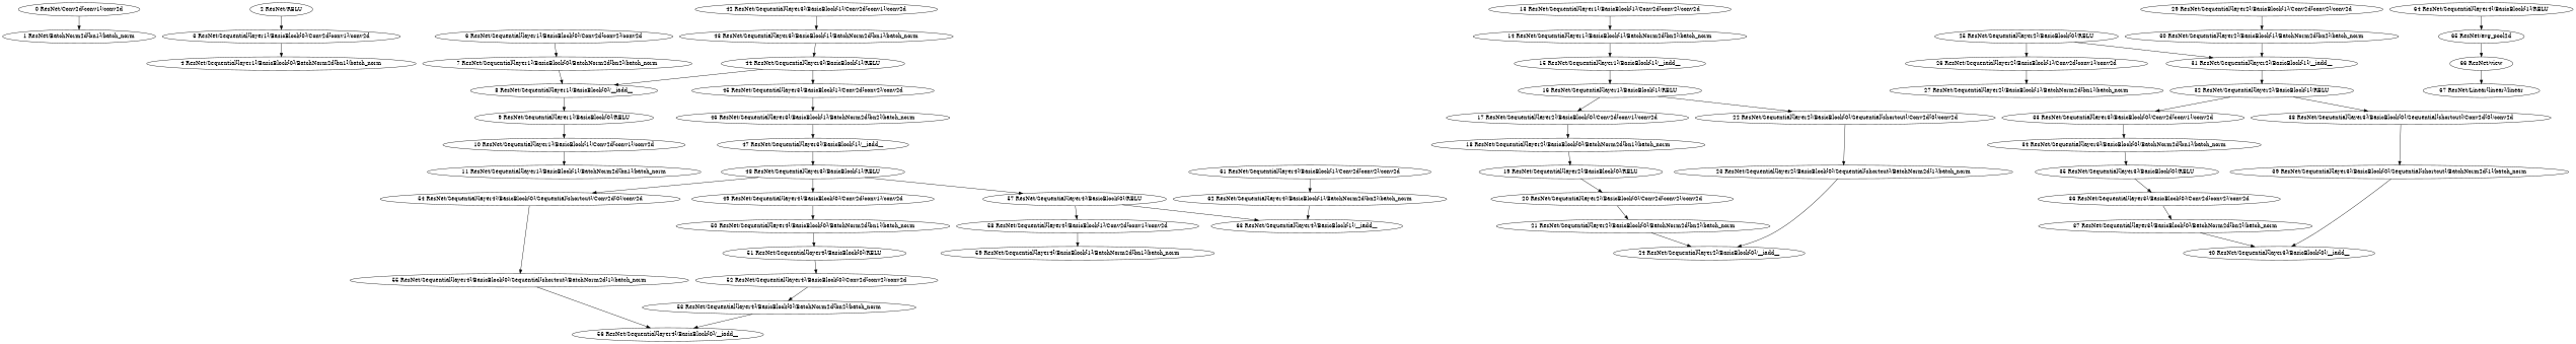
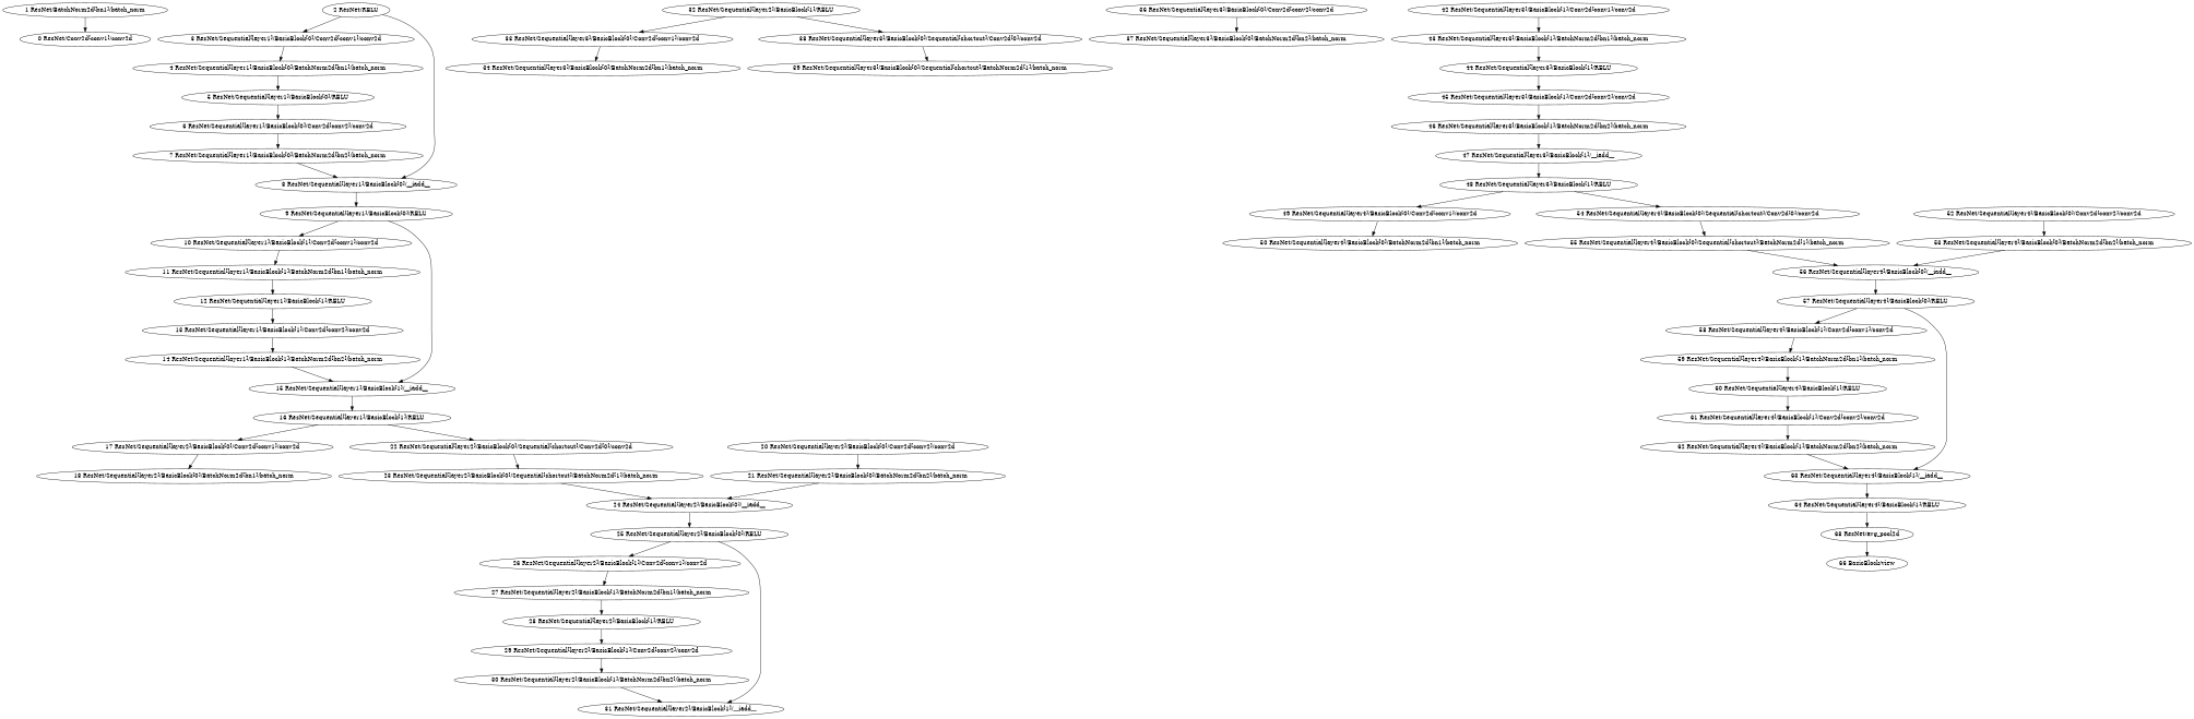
  strict digraph {
    node [scope=ResNet type=conv2d]
    "0 ResNet/Conv2d[conv1]/conv2d" [scope="ResNet/Conv2d[conv1]"]
    "1 ResNet/BatchNorm2d[bn1]/batch_norm" [scope="ResNet/BatchNorm2d[bn1]" type=batch_norm]
    "2 ResNet/RELU" [type=RELU]
    "3 ResNet/Sequential[layer1]/BasicBlock[0]/Conv2d[conv1]/conv2d" [scope="ResNet/Sequential[layer1]/BasicBlock[0]/Conv2d[conv1]"]
    "8 ResNet/Sequential[layer1]/BasicBlock[0]/__iadd__" [scope="ResNet/Sequential[layer1]/BasicBlock[0]" type=__iadd__]
    "4 ResNet/Sequential[layer1]/BasicBlock[0]/BatchNorm2d[bn1]/batch_norm" [scope="ResNet/Sequential[layer1]/BasicBlock[0]/BatchNorm2d[bn1]" type=batch_norm]
    "9 ResNet/Sequential[layer1]/BasicBlock[0]/RELU" [scope="ResNet/Sequential[layer1]/BasicBlock[0]" type=RELU]
+   "5 ResNet/Sequential[layer1]/BasicBlock[0]/RELU" [scope="ResNet/Sequential[layer1]/BasicBlock[0]" type=RELU]
    "6 ResNet/Sequential[layer1]/BasicBlock[0]/Conv2d[conv2]/conv2d" [scope="ResNet/Sequential[layer1]/BasicBlock[0]/Conv2d[conv2]"]
    "7 ResNet/Sequential[layer1]/BasicBlock[0]/BatchNorm2d[bn2]/batch_norm" [scope="ResNet/Sequential[layer1]/BasicBlock[0]/BatchNorm2d[bn2]" type=batch_norm]
    "10 ResNet/Sequential[layer1]/BasicBlock[1]/Conv2d[conv1]/conv2d" [scope="ResNet/Sequential[layer1]/BasicBlock[1]/Conv2d[conv1]"]
    "15 ResNet/Sequential[layer1]/BasicBlock[1]/__iadd__" [scope="ResNet/Sequential[layer1]/BasicBlock[1]" type=__iadd__]
    "11 ResNet/Sequential[layer1]/BasicBlock[1]/BatchNorm2d[bn1]/batch_norm" [scope="ResNet/Sequential[layer1]/BasicBlock[1]/BatchNorm2d[bn1]" type=batch_norm]
    "16 ResNet/Sequential[layer1]/BasicBlock[1]/RELU" [scope="ResNet/Sequential[layer1]/BasicBlock[1]" type=RELU]
+   "12 ResNet/Sequential[layer1]/BasicBlock[1]/RELU" [scope="ResNet/Sequential[layer1]/BasicBlock[1]" type=RELU]
    "13 ResNet/Sequential[layer1]/BasicBlock[1]/Conv2d[conv2]/conv2d" [scope="ResNet/Sequential[layer1]/BasicBlock[1]/Conv2d[conv2]"]
    "14 ResNet/Sequential[layer1]/BasicBlock[1]/BatchNorm2d[bn2]/batch_norm" [scope="ResNet/Sequential[layer1]/BasicBlock[1]/BatchNorm2d[bn2]" type=batch_norm]
    "17 ResNet/Sequential[layer2]/BasicBlock[0]/Conv2d[conv1]/conv2d" [scope="ResNet/Sequential[layer2]/BasicBlock[0]/Conv2d[conv1]"]
    "22 ResNet/Sequential[layer2]/BasicBlock[0]/Sequential[shortcut]/Conv2d[0]/conv2d" [scope="ResNet/Sequential[layer2]/BasicBlock[0]/Sequential[shortcut]/Conv2d[0]"]
    "18 ResNet/Sequential[layer2]/BasicBlock[0]/BatchNorm2d[bn1]/batch_norm" [scope="ResNet/Sequential[layer2]/BasicBlock[0]/BatchNorm2d[bn1]" type=batch_norm]
    "23 ResNet/Sequential[layer2]/BasicBlock[0]/Sequential[shortcut]/BatchNorm2d[1]/batch_norm" [scope="ResNet/Sequential[layer2]/BasicBlock[0]/Sequential[shortcut]/BatchNorm2d[1]" type=batch_norm]
-   "19 ResNet/Sequential[layer2]/BasicBlock[0]/RELU" [scope="ResNet/Sequential[layer2]/BasicBlock[0]" type=RELU]
    "20 ResNet/Sequential[layer2]/BasicBlock[0]/Conv2d[conv2]/conv2d" [scope="ResNet/Sequential[layer2]/BasicBlock[0]/Conv2d[conv2]"]
    "21 ResNet/Sequential[layer2]/BasicBlock[0]/BatchNorm2d[bn2]/batch_norm" [scope="ResNet/Sequential[layer2]/BasicBlock[0]/BatchNorm2d[bn2]" type=batch_norm]
    "24 ResNet/Sequential[layer2]/BasicBlock[0]/__iadd__" [scope="ResNet/Sequential[layer2]/BasicBlock[0]" type=__iadd__]
    "25 ResNet/Sequential[layer2]/BasicBlock[0]/RELU" [scope="ResNet/Sequential[layer2]/BasicBlock[0]" type=RELU]
    "26 ResNet/Sequential[layer2]/BasicBlock[1]/Conv2d[conv1]/conv2d" [scope="ResNet/Sequential[layer2]/BasicBlock[1]/Conv2d[conv1]"]
    "31 ResNet/Sequential[layer2]/BasicBlock[1]/__iadd__" [scope="ResNet/Sequential[layer2]/BasicBlock[1]" type=__iadd__]
    "27 ResNet/Sequential[layer2]/BasicBlock[1]/BatchNorm2d[bn1]/batch_norm" [scope="ResNet/Sequential[layer2]/BasicBlock[1]/BatchNorm2d[bn1]" type=batch_norm]
    "32 ResNet/Sequential[layer2]/BasicBlock[1]/RELU" [scope="ResNet/Sequential[layer2]/BasicBlock[1]" type=RELU]
+   "28 ResNet/Sequential[layer2]/BasicBlock[1]/RELU" [scope="ResNet/Sequential[layer2]/BasicBlock[1]" type=RELU]
    "29 ResNet/Sequential[layer2]/BasicBlock[1]/Conv2d[conv2]/conv2d" [scope="ResNet/Sequential[layer2]/BasicBlock[1]/Conv2d[conv2]"]
    "30 ResNet/Sequential[layer2]/BasicBlock[1]/BatchNorm2d[bn2]/batch_norm" [scope="ResNet/Sequential[layer2]/BasicBlock[1]/BatchNorm2d[bn2]" type=batch_norm]
    "33 ResNet/Sequential[layer3]/BasicBlock[0]/Conv2d[conv1]/conv2d" [scope="ResNet/Sequential[layer3]/BasicBlock[0]/Conv2d[conv1]"]
    "38 ResNet/Sequential[layer3]/BasicBlock[0]/Sequential[shortcut]/Conv2d[0]/conv2d" [scope="ResNet/Sequential[layer3]/BasicBlock[0]/Sequential[shortcut]/Conv2d[0]"]
    "34 ResNet/Sequential[layer3]/BasicBlock[0]/BatchNorm2d[bn1]/batch_norm" [scope="ResNet/Sequential[layer3]/BasicBlock[0]/BatchNorm2d[bn1]" type=batch_norm]
    "39 ResNet/Sequential[layer3]/BasicBlock[0]/Sequential[shortcut]/BatchNorm2d[1]/batch_norm" [scope="ResNet/Sequential[layer3]/BasicBlock[0]/Sequential[shortcut]/BatchNorm2d[1]" type=batch_norm]
-   "35 ResNet/Sequential[layer3]/BasicBlock[0]/RELU" [scope="ResNet/Sequential[layer3]/BasicBlock[0]" type=RELU]
    "36 ResNet/Sequential[layer3]/BasicBlock[0]/Conv2d[conv2]/conv2d" [scope="ResNet/Sequential[layer3]/BasicBlock[0]/Conv2d[conv2]"]
    "37 ResNet/Sequential[layer3]/BasicBlock[0]/BatchNorm2d[bn2]/batch_norm" [scope="ResNet/Sequential[layer3]/BasicBlock[0]/BatchNorm2d[bn2]" type=batch_norm]
-   "40 ResNet/Sequential[layer3]/BasicBlock[0]/__iadd__" [scope="ResNet/Sequential[layer3]/BasicBlock[0]" type=__iadd__]
    "42 ResNet/Sequential[layer3]/BasicBlock[1]/Conv2d[conv1]/conv2d" [scope="ResNet/Sequential[layer3]/BasicBlock[1]/Conv2d[conv1]"]
    "43 ResNet/Sequential[layer3]/BasicBlock[1]/BatchNorm2d[bn1]/batch_norm" [scope="ResNet/Sequential[layer3]/BasicBlock[1]/BatchNorm2d[bn1]" type=batch_norm]
    "47 ResNet/Sequential[layer3]/BasicBlock[1]/__iadd__" [scope="ResNet/Sequential[layer3]/BasicBlock[1]" type=__iadd__]
    "48 ResNet/Sequential[layer3]/BasicBlock[1]/RELU" [scope="ResNet/Sequential[layer3]/BasicBlock[1]" type=RELU]
    "44 ResNet/Sequential[layer3]/BasicBlock[1]/RELU" [scope="ResNet/Sequential[layer3]/BasicBlock[1]" type=RELU]
    "45 ResNet/Sequential[layer3]/BasicBlock[1]/Conv2d[conv2]/conv2d" [scope="ResNet/Sequential[layer3]/BasicBlock[1]/Conv2d[conv2]"]
    "46 ResNet/Sequential[layer3]/BasicBlock[1]/BatchNorm2d[bn2]/batch_norm" [scope="ResNet/Sequential[layer3]/BasicBlock[1]/BatchNorm2d[bn2]" type=batch_norm]
    "49 ResNet/Sequential[layer4]/BasicBlock[0]/Conv2d[conv1]/conv2d" [scope="ResNet/Sequential[layer4]/BasicBlock[0]/Conv2d[conv1]"]
    "54 ResNet/Sequential[layer4]/BasicBlock[0]/Sequential[shortcut]/Conv2d[0]/conv2d" [scope="ResNet/Sequential[layer4]/BasicBlock[0]/Sequential[shortcut]/Conv2d[0]"]
    "50 ResNet/Sequential[layer4]/BasicBlock[0]/BatchNorm2d[bn1]/batch_norm" [scope="ResNet/Sequential[layer4]/BasicBlock[0]/BatchNorm2d[bn1]" type=batch_norm]
    "55 ResNet/Sequential[layer4]/BasicBlock[0]/Sequential[shortcut]/BatchNorm2d[1]/batch_norm" [scope="ResNet/Sequential[layer4]/BasicBlock[0]/Sequential[shortcut]/BatchNorm2d[1]" type=batch_norm]
-   "51 ResNet/Sequential[layer4]/BasicBlock[0]/RELU" [scope="ResNet/Sequential[layer4]/BasicBlock[0]" type=RELU]
    "52 ResNet/Sequential[layer4]/BasicBlock[0]/Conv2d[conv2]/conv2d" [scope="ResNet/Sequential[layer4]/BasicBlock[0]/Conv2d[conv2]"]
    "53 ResNet/Sequential[layer4]/BasicBlock[0]/BatchNorm2d[bn2]/batch_norm" [scope="ResNet/Sequential[layer4]/BasicBlock[0]/BatchNorm2d[bn2]" type=batch_norm]
    "56 ResNet/Sequential[layer4]/BasicBlock[0]/__iadd__" [scope="ResNet/Sequential[layer4]/BasicBlock[0]" type=__iadd__]
    "57 ResNet/Sequential[layer4]/BasicBlock[0]/RELU" [scope="ResNet/Sequential[layer4]/BasicBlock[0]" type=RELU]
    "58 ResNet/Sequential[layer4]/BasicBlock[1]/Conv2d[conv1]/conv2d" [scope="ResNet/Sequential[layer4]/BasicBlock[1]/Conv2d[conv1]"]
    "63 ResNet/Sequential[layer4]/BasicBlock[1]/__iadd__" [scope="ResNet/Sequential[layer4]/BasicBlock[1]" type=__iadd__]
    "59 ResNet/Sequential[layer4]/BasicBlock[1]/BatchNorm2d[bn1]/batch_norm" [scope="ResNet/Sequential[layer4]/BasicBlock[1]/BatchNorm2d[bn1]" type=batch_norm]
    "64 ResNet/Sequential[layer4]/BasicBlock[1]/RELU" [scope="ResNet/Sequential[layer4]/BasicBlock[1]" type=RELU]
+   "60 ResNet/Sequential[layer4]/BasicBlock[1]/RELU" [scope="ResNet/Sequential[layer4]/BasicBlock[1]" type=RELU]
    "61 ResNet/Sequential[layer4]/BasicBlock[1]/Conv2d[conv2]/conv2d" [scope="ResNet/Sequential[layer4]/BasicBlock[1]/Conv2d[conv2]"]
    "62 ResNet/Sequential[layer4]/BasicBlock[1]/BatchNorm2d[bn2]/batch_norm" [scope="ResNet/Sequential[layer4]/BasicBlock[1]/BatchNorm2d[bn2]" type=batch_norm]
-   "65 ResNet/avg_pool2d" [type=avg_pool2d]
-   "66 ResNet/view" [type=view]
-   "67 ResNet/Linear[linear]/linear" [scope="ResNet/Linear[linear]" type=linear]
-   "0 ResNet/Conv2d[conv1]/conv2d" -> "1 ResNet/BatchNorm2d[bn1]/batch_norm"
+   "65 ResNet/avg_pool2d" [type=avg_pool2d label="68 ResNet/avg_pool2d"]
+   "66 ResNet/view" [type=view label="66 BasicBlock/view"]
+   "1 ResNet/BatchNorm2d[bn1]/batch_norm" -> "0 ResNet/Conv2d[conv1]/conv2d"
    "2 ResNet/RELU" -> "3 ResNet/Sequential[layer1]/BasicBlock[0]/Conv2d[conv1]/conv2d"
-   "44 ResNet/Sequential[layer3]/BasicBlock[1]/RELU" -> "8 ResNet/Sequential[layer1]/BasicBlock[0]/__iadd__"
+   "2 ResNet/RELU" -> "8 ResNet/Sequential[layer1]/BasicBlock[0]/__iadd__"
    "3 ResNet/Sequential[layer1]/BasicBlock[0]/Conv2d[conv1]/conv2d" -> "4 ResNet/Sequential[layer1]/BasicBlock[0]/BatchNorm2d[bn1]/batch_norm"
    "8 ResNet/Sequential[layer1]/BasicBlock[0]/__iadd__" -> "9 ResNet/Sequential[layer1]/BasicBlock[0]/RELU"
+   "4 ResNet/Sequential[layer1]/BasicBlock[0]/BatchNorm2d[bn1]/batch_norm" -> "5 ResNet/Sequential[layer1]/BasicBlock[0]/RELU"
    "9 ResNet/Sequential[layer1]/BasicBlock[0]/RELU" -> "10 ResNet/Sequential[layer1]/BasicBlock[1]/Conv2d[conv1]/conv2d"
+   "9 ResNet/Sequential[layer1]/BasicBlock[0]/RELU" -> "15 ResNet/Sequential[layer1]/BasicBlock[1]/__iadd__"
+   "5 ResNet/Sequential[layer1]/BasicBlock[0]/RELU" -> "6 ResNet/Sequential[layer1]/BasicBlock[0]/Conv2d[conv2]/conv2d"
    "6 ResNet/Sequential[layer1]/BasicBlock[0]/Conv2d[conv2]/conv2d" -> "7 ResNet/Sequential[layer1]/BasicBlock[0]/BatchNorm2d[bn2]/batch_norm"
    "7 ResNet/Sequential[layer1]/BasicBlock[0]/BatchNorm2d[bn2]/batch_norm" -> "8 ResNet/Sequential[layer1]/BasicBlock[0]/__iadd__"
    "10 ResNet/Sequential[layer1]/BasicBlock[1]/Conv2d[conv1]/conv2d" -> "11 ResNet/Sequential[layer1]/BasicBlock[1]/BatchNorm2d[bn1]/batch_norm"
    "15 ResNet/Sequential[layer1]/BasicBlock[1]/__iadd__" -> "16 ResNet/Sequential[layer1]/BasicBlock[1]/RELU"
+   "11 ResNet/Sequential[layer1]/BasicBlock[1]/BatchNorm2d[bn1]/batch_norm" -> "12 ResNet/Sequential[layer1]/BasicBlock[1]/RELU"
    "16 ResNet/Sequential[layer1]/BasicBlock[1]/RELU" -> "17 ResNet/Sequential[layer2]/BasicBlock[0]/Conv2d[conv1]/conv2d"
    "16 ResNet/Sequential[layer1]/BasicBlock[1]/RELU" -> "22 ResNet/Sequential[layer2]/BasicBlock[0]/Sequential[shortcut]/Conv2d[0]/conv2d"
+   "12 ResNet/Sequential[layer1]/BasicBlock[1]/RELU" -> "13 ResNet/Sequential[layer1]/BasicBlock[1]/Conv2d[conv2]/conv2d"
    "13 ResNet/Sequential[layer1]/BasicBlock[1]/Conv2d[conv2]/conv2d" -> "14 ResNet/Sequential[layer1]/BasicBlock[1]/BatchNorm2d[bn2]/batch_norm"
    "14 ResNet/Sequential[layer1]/BasicBlock[1]/BatchNorm2d[bn2]/batch_norm" -> "15 ResNet/Sequential[layer1]/BasicBlock[1]/__iadd__"
    "17 ResNet/Sequential[layer2]/BasicBlock[0]/Conv2d[conv1]/conv2d" -> "18 ResNet/Sequential[layer2]/BasicBlock[0]/BatchNorm2d[bn1]/batch_norm"
    "22 ResNet/Sequential[layer2]/BasicBlock[0]/Sequential[shortcut]/Conv2d[0]/conv2d" -> "23 ResNet/Sequential[layer2]/BasicBlock[0]/Sequential[shortcut]/BatchNorm2d[1]/batch_norm"
-   "18 ResNet/Sequential[layer2]/BasicBlock[0]/BatchNorm2d[bn1]/batch_norm" -> "19 ResNet/Sequential[layer2]/BasicBlock[0]/RELU"
    "23 ResNet/Sequential[layer2]/BasicBlock[0]/Sequential[shortcut]/BatchNorm2d[1]/batch_norm" -> "24 ResNet/Sequential[layer2]/BasicBlock[0]/__iadd__"
-   "19 ResNet/Sequential[layer2]/BasicBlock[0]/RELU" -> "20 ResNet/Sequential[layer2]/BasicBlock[0]/Conv2d[conv2]/conv2d"
    "20 ResNet/Sequential[layer2]/BasicBlock[0]/Conv2d[conv2]/conv2d" -> "21 ResNet/Sequential[layer2]/BasicBlock[0]/BatchNorm2d[bn2]/batch_norm"
    "21 ResNet/Sequential[layer2]/BasicBlock[0]/BatchNorm2d[bn2]/batch_norm" -> "24 ResNet/Sequential[layer2]/BasicBlock[0]/__iadd__"
+   "24 ResNet/Sequential[layer2]/BasicBlock[0]/__iadd__" -> "25 ResNet/Sequential[layer2]/BasicBlock[0]/RELU"
    "25 ResNet/Sequential[layer2]/BasicBlock[0]/RELU" -> "26 ResNet/Sequential[layer2]/BasicBlock[1]/Conv2d[conv1]/conv2d"
    "25 ResNet/Sequential[layer2]/BasicBlock[0]/RELU" -> "31 ResNet/Sequential[layer2]/BasicBlock[1]/__iadd__"
    "26 ResNet/Sequential[layer2]/BasicBlock[1]/Conv2d[conv1]/conv2d" -> "27 ResNet/Sequential[layer2]/BasicBlock[1]/BatchNorm2d[bn1]/batch_norm"
-   "31 ResNet/Sequential[layer2]/BasicBlock[1]/__iadd__" -> "32 ResNet/Sequential[layer2]/BasicBlock[1]/RELU"
+   "27 ResNet/Sequential[layer2]/BasicBlock[1]/BatchNorm2d[bn1]/batch_norm" -> "28 ResNet/Sequential[layer2]/BasicBlock[1]/RELU"
    "32 ResNet/Sequential[layer2]/BasicBlock[1]/RELU" -> "33 ResNet/Sequential[layer3]/BasicBlock[0]/Conv2d[conv1]/conv2d"
    "32 ResNet/Sequential[layer2]/BasicBlock[1]/RELU" -> "38 ResNet/Sequential[layer3]/BasicBlock[0]/Sequential[shortcut]/Conv2d[0]/conv2d"
+   "28 ResNet/Sequential[layer2]/BasicBlock[1]/RELU" -> "29 ResNet/Sequential[layer2]/BasicBlock[1]/Conv2d[conv2]/conv2d"
    "29 ResNet/Sequential[layer2]/BasicBlock[1]/Conv2d[conv2]/conv2d" -> "30 ResNet/Sequential[layer2]/BasicBlock[1]/BatchNorm2d[bn2]/batch_norm"
    "30 ResNet/Sequential[layer2]/BasicBlock[1]/BatchNorm2d[bn2]/batch_norm" -> "31 ResNet/Sequential[layer2]/BasicBlock[1]/__iadd__"
    "33 ResNet/Sequential[layer3]/BasicBlock[0]/Conv2d[conv1]/conv2d" -> "34 ResNet/Sequential[layer3]/BasicBlock[0]/BatchNorm2d[bn1]/batch_norm"
    "38 ResNet/Sequential[layer3]/BasicBlock[0]/Sequential[shortcut]/Conv2d[0]/conv2d" -> "39 ResNet/Sequential[layer3]/BasicBlock[0]/Sequential[shortcut]/BatchNorm2d[1]/batch_norm"
-   "34 ResNet/Sequential[layer3]/BasicBlock[0]/BatchNorm2d[bn1]/batch_norm" -> "35 ResNet/Sequential[layer3]/BasicBlock[0]/RELU"
-   "39 ResNet/Sequential[layer3]/BasicBlock[0]/Sequential[shortcut]/BatchNorm2d[1]/batch_norm" -> "40 ResNet/Sequential[layer3]/BasicBlock[0]/__iadd__"
-   "35 ResNet/Sequential[layer3]/BasicBlock[0]/RELU" -> "36 ResNet/Sequential[layer3]/BasicBlock[0]/Conv2d[conv2]/conv2d"
    "36 ResNet/Sequential[layer3]/BasicBlock[0]/Conv2d[conv2]/conv2d" -> "37 ResNet/Sequential[layer3]/BasicBlock[0]/BatchNorm2d[bn2]/batch_norm"
-   "37 ResNet/Sequential[layer3]/BasicBlock[0]/BatchNorm2d[bn2]/batch_norm" -> "40 ResNet/Sequential[layer3]/BasicBlock[0]/__iadd__"
    "42 ResNet/Sequential[layer3]/BasicBlock[1]/Conv2d[conv1]/conv2d" -> "43 ResNet/Sequential[layer3]/BasicBlock[1]/BatchNorm2d[bn1]/batch_norm"
    "43 ResNet/Sequential[layer3]/BasicBlock[1]/BatchNorm2d[bn1]/batch_norm" -> "44 ResNet/Sequential[layer3]/BasicBlock[1]/RELU"
    "47 ResNet/Sequential[layer3]/BasicBlock[1]/__iadd__" -> "48 ResNet/Sequential[layer3]/BasicBlock[1]/RELU"
    "48 ResNet/Sequential[layer3]/BasicBlock[1]/RELU" -> "49 ResNet/Sequential[layer4]/BasicBlock[0]/Conv2d[conv1]/conv2d"
    "48 ResNet/Sequential[layer3]/BasicBlock[1]/RELU" -> "54 ResNet/Sequential[layer4]/BasicBlock[0]/Sequential[shortcut]/Conv2d[0]/conv2d"
    "44 ResNet/Sequential[layer3]/BasicBlock[1]/RELU" -> "45 ResNet/Sequential[layer3]/BasicBlock[1]/Conv2d[conv2]/conv2d"
    "45 ResNet/Sequential[layer3]/BasicBlock[1]/Conv2d[conv2]/conv2d" -> "46 ResNet/Sequential[layer3]/BasicBlock[1]/BatchNorm2d[bn2]/batch_norm"
    "46 ResNet/Sequential[layer3]/BasicBlock[1]/BatchNorm2d[bn2]/batch_norm" -> "47 ResNet/Sequential[layer3]/BasicBlock[1]/__iadd__"
    "49 ResNet/Sequential[layer4]/BasicBlock[0]/Conv2d[conv1]/conv2d" -> "50 ResNet/Sequential[layer4]/BasicBlock[0]/BatchNorm2d[bn1]/batch_norm"
    "54 ResNet/Sequential[layer4]/BasicBlock[0]/Sequential[shortcut]/Conv2d[0]/conv2d" -> "55 ResNet/Sequential[layer4]/BasicBlock[0]/Sequential[shortcut]/BatchNorm2d[1]/batch_norm"
-   "50 ResNet/Sequential[layer4]/BasicBlock[0]/BatchNorm2d[bn1]/batch_norm" -> "51 ResNet/Sequential[layer4]/BasicBlock[0]/RELU"
    "55 ResNet/Sequential[layer4]/BasicBlock[0]/Sequential[shortcut]/BatchNorm2d[1]/batch_norm" -> "56 ResNet/Sequential[layer4]/BasicBlock[0]/__iadd__"
-   "51 ResNet/Sequential[layer4]/BasicBlock[0]/RELU" -> "52 ResNet/Sequential[layer4]/BasicBlock[0]/Conv2d[conv2]/conv2d"
    "52 ResNet/Sequential[layer4]/BasicBlock[0]/Conv2d[conv2]/conv2d" -> "53 ResNet/Sequential[layer4]/BasicBlock[0]/BatchNorm2d[bn2]/batch_norm"
    "53 ResNet/Sequential[layer4]/BasicBlock[0]/BatchNorm2d[bn2]/batch_norm" -> "56 ResNet/Sequential[layer4]/BasicBlock[0]/__iadd__"
-   "48 ResNet/Sequential[layer3]/BasicBlock[1]/RELU" -> "57 ResNet/Sequential[layer4]/BasicBlock[0]/RELU"
+   "56 ResNet/Sequential[layer4]/BasicBlock[0]/__iadd__" -> "57 ResNet/Sequential[layer4]/BasicBlock[0]/RELU"
    "57 ResNet/Sequential[layer4]/BasicBlock[0]/RELU" -> "58 ResNet/Sequential[layer4]/BasicBlock[1]/Conv2d[conv1]/conv2d"
    "57 ResNet/Sequential[layer4]/BasicBlock[0]/RELU" -> "63 ResNet/Sequential[layer4]/BasicBlock[1]/__iadd__"
    "58 ResNet/Sequential[layer4]/BasicBlock[1]/Conv2d[conv1]/conv2d" -> "59 ResNet/Sequential[layer4]/BasicBlock[1]/BatchNorm2d[bn1]/batch_norm"
+   "63 ResNet/Sequential[layer4]/BasicBlock[1]/__iadd__" -> "64 ResNet/Sequential[layer4]/BasicBlock[1]/RELU"
+   "59 ResNet/Sequential[layer4]/BasicBlock[1]/BatchNorm2d[bn1]/batch_norm" -> "60 ResNet/Sequential[layer4]/BasicBlock[1]/RELU"
    "64 ResNet/Sequential[layer4]/BasicBlock[1]/RELU" -> "65 ResNet/avg_pool2d"
+   "60 ResNet/Sequential[layer4]/BasicBlock[1]/RELU" -> "61 ResNet/Sequential[layer4]/BasicBlock[1]/Conv2d[conv2]/conv2d"
    "61 ResNet/Sequential[layer4]/BasicBlock[1]/Conv2d[conv2]/conv2d" -> "62 ResNet/Sequential[layer4]/BasicBlock[1]/BatchNorm2d[bn2]/batch_norm"
    "62 ResNet/Sequential[layer4]/BasicBlock[1]/BatchNorm2d[bn2]/batch_norm" -> "63 ResNet/Sequential[layer4]/BasicBlock[1]/__iadd__"
    "65 ResNet/avg_pool2d" -> "66 ResNet/view"
-   "66 ResNet/view" -> "67 ResNet/Linear[linear]/linear"
  }
